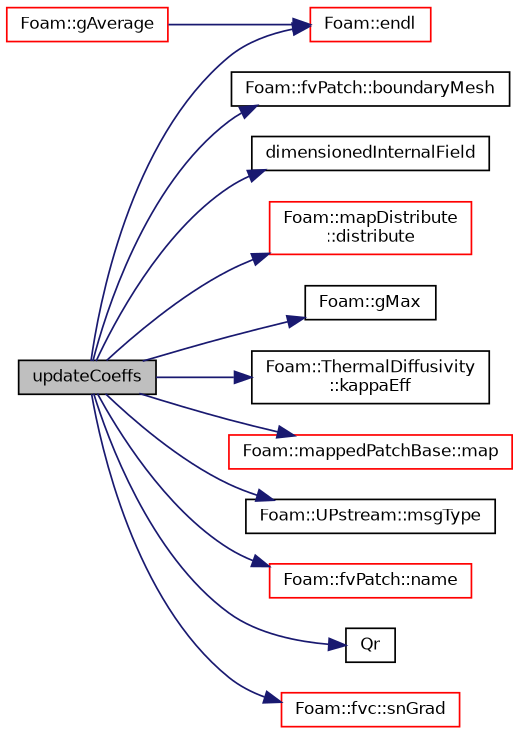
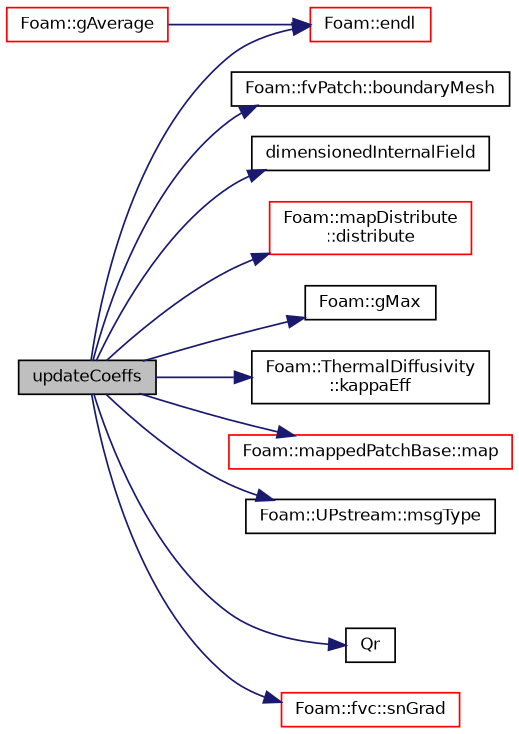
  digraph {
    rankdir=LR
    node [color=black fontname=Helvetica fontsize=10 shape=record]
    edge [color=midnightblue fontname=Helvetica fontsize=10 labelfontname=Helvetica labelfontsize=10 style=solid]
    n1 [fillcolor=grey75 fontcolor=black height=0.2 label=updateCoeffs style=filled width=0.4]
    n2 [height=0.2 label="Foam::fvPatch::boundaryMesh" width=0.4]
    n3 [height=0.2 label=dimensionedInternalField width=0.4]
    n4 [color=red height=0.2 label="Foam::mapDistribute\l::distribute" width=0.4]
    n5 [color=red height=0.2 label="Foam::endl" width=0.4]
    n6 [height=0.2 label="Foam::gMax" width=0.4]
    n7 [height=0.2 label="Foam::ThermalDiffusivity\l::kappaEff" width=0.4]
    n8 [color=red height=0.2 label="Foam::mappedPatchBase::map" width=0.4]
    n9 [height=0.2 label="Foam::UPstream::msgType" width=0.4]
-   n10 [color=red height=0.2 label="Foam::fvPatch::name" width=0.4]
    n11 [height=0.2 label=Qr width=0.4]
    n12 [color=red height=0.2 label="Foam::fvc::snGrad" width=0.4]
    n13 [color=red height=0.2 label="Foam::gAverage" width=0.4]
    n1 -> n2
    n1 -> n3
    n1 -> n4
    n1 -> n5
    n1 -> n6
    n1 -> n7
    n1 -> n8
    n1 -> n9
-   n1 -> n10
    n1 -> n11
    n1 -> n12
    n13 -> n5
  }
